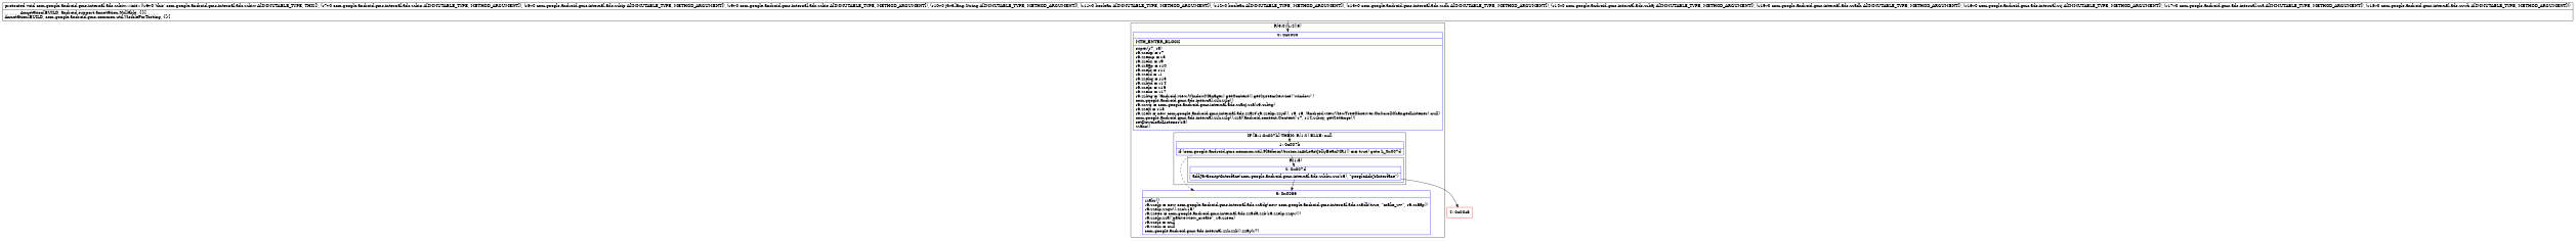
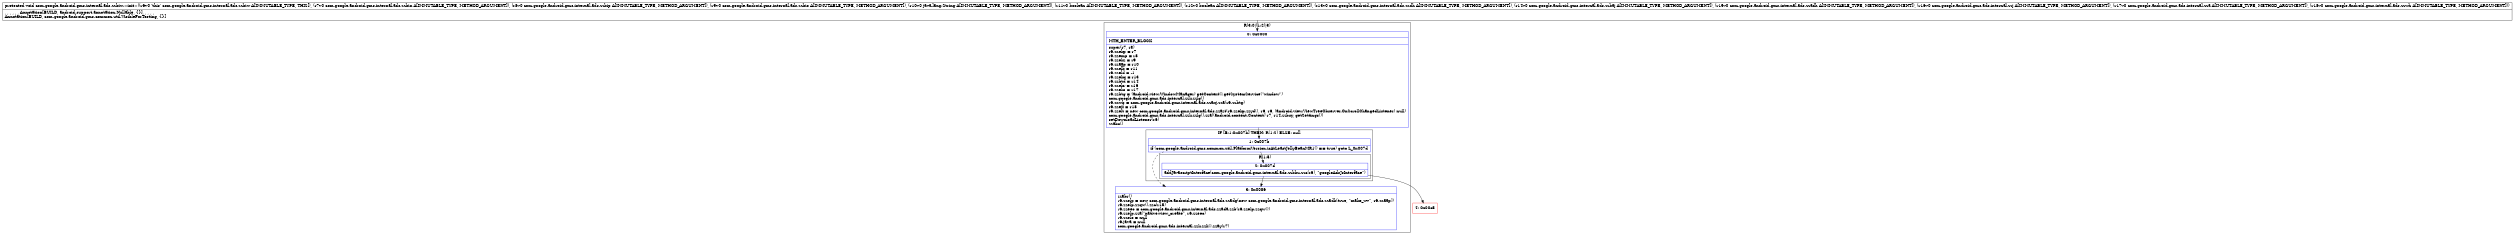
  digraph {
    node [color=blue shape=record]
    n1 [label="{2\:\ 0x007d|addJavascriptInterface(com.google.android.gms.internal.ads.zzbhu.zzc(r6), \"googleAdsJsInterface\")\l}"]
    n2 [label="{1\:\ 0x007b|if (com.google.android.gms.common.util.PlatformVersion.isAtLeastJellyBeanMR1() == true) goto L_0x007d\l}"]
    n3 [label="{0\:\ 0x0000|MTH_ENTER_BLOCK\l|super(r7, r8)\lr6.zzekp = r7\lr6.zzemp = r8\lr6.zzekz = r9\lr6.zzaap = r10\lr6.zzelb = r11\lr6.zzeld = \-1\lr6.zzekq = r13\lr6.zzbtd = r14\lr6.zzekr = r16\lr6.zzeks = r17\lr6.zzbtg = (android.view.WindowManager) getContext().getSystemService(\"window\")\lcom.google.android.gms.ads.internal.zzk.zzlg()\lr6.zzwb = com.google.android.gms.internal.ads.zzaxj.zza(r6.zzbtg)\lr6.zzejf = r18\lr6.zzelt = new com.google.android.gms.internal.ads.zzazt(r6.zzekp.zzyd(), r6, r6, (android.view.ViewTreeObserver.OnScrollChangedListener) null)\lcom.google.android.gms.ads.internal.zzk.zzlg().zza((android.content.Context) r7, r14.zzbsy, getSettings())\lsetDownloadListener(r6)\lzzabn()\l}"]
-   n4 [label="{3\:\ 0x0086|zzabr()\lr6.zzelp = new com.google.android.gms.internal.ads.zzadg(new com.google.android.gms.internal.ads.zzadh(true, \"make_wv\", r6.zzaap))\lr6.zzelp.zzqw().zzc(r15)\lr6.zzeeo = com.google.android.gms.internal.ads.zzada.zzb(r6.zzelp.zzqw())\lr6.zzelp.zza(\"native:view_create\", r6.zzeeo)\lr6.zzelo = null\lr6.zzeln = null\lcom.google.android.gms.ads.internal.zzk.zzli().zzay(r7)\l}"]
+   n4 [label="{3\:\ 0x0086|zzabr()\lr6.zzelp = new com.google.android.gms.internal.ads.zzadg(new com.google.android.gms.internal.ads.zzadh(true, \"make_wv\", r6.zzaap))\lr6.zzelp.zzqw().zzc(r15)\lr6.zzeeo = com.google.android.gms.internal.ads.zzada.zzb(r6.zzelp.zzqw())\lr6.zzelp.zza(\"native:view_create\", r6.zzeeo)\lr6.zzelo = null\lr6.java = null\lcom.google.android.gms.ads.internal.zzk.zzli().zzay(r7)\l}"]
    n5 [color=red label="{4\:\ 0x00c5}"]
    n6 [label="{protected void com.google.android.gms.internal.ads.zzbiw.\<init\>((r6v0 'this' com.google.android.gms.internal.ads.zzbiw A[IMMUTABLE_TYPE, THIS]), (r7v0 com.google.android.gms.internal.ads.zzbin A[IMMUTABLE_TYPE, METHOD_ARGUMENT]), (r8v0 com.google.android.gms.internal.ads.zzbip A[IMMUTABLE_TYPE, METHOD_ARGUMENT]), (r9v0 com.google.android.gms.internal.ads.zzbio A[IMMUTABLE_TYPE, METHOD_ARGUMENT]), (r10v0 java.lang.String A[IMMUTABLE_TYPE, METHOD_ARGUMENT]), (r11v0 boolean A[IMMUTABLE_TYPE, METHOD_ARGUMENT]), (r12v0 boolean A[IMMUTABLE_TYPE, METHOD_ARGUMENT]), (r13v0 com.google.android.gms.internal.ads.zzdh A[IMMUTABLE_TYPE, METHOD_ARGUMENT]), (r14v0 com.google.android.gms.internal.ads.zzbaj A[IMMUTABLE_TYPE, METHOD_ARGUMENT]), (r15v0 com.google.android.gms.internal.ads.zzadh A[IMMUTABLE_TYPE, METHOD_ARGUMENT]), (r16v0 com.google.android.gms.ads.internal.zzj A[IMMUTABLE_TYPE, METHOD_ARGUMENT]), (r17v0 com.google.android.gms.ads.internal.zza A[IMMUTABLE_TYPE, METHOD_ARGUMENT]), (r18v0 com.google.android.gms.internal.ads.zzwh A[IMMUTABLE_TYPE, METHOD_ARGUMENT]))  | , , , , , , Annotation[BUILD, android.support.annotation.Nullable, \{\}], , , , , \lAnnotation[BUILD, com.google.android.gms.common.util.VisibleForTesting, \{\}]\l}" color=""]
    subgraph cluster_1 {
      label="R(3:0|(1:2)|3)"
      n3
      n4
      subgraph cluster_2 {
        label="IF [B:1:0x007b] THEN: R(1:2) ELSE: null"
        n2
        subgraph cluster_3 {
          label="R(1:5)"
          n1
        }
      }
    }
    n1 -> n4
    n1 -> n5
    n2 -> n1
    n2 -> n4 [style=dashed]
    n3 -> n2
    n6 -> n3
  }
